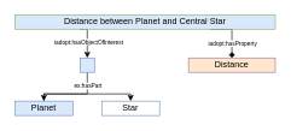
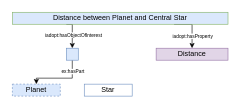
  <mxCell id="0" />
  <mxCell id="1" parent="0" />
- <mxCell id="2" style="edgeStyle=orthogonalEdgeStyle;rounded=0;orthogonalLoop=1;jettySize=auto;html=1;exitX=0.75;exitY=1;exitDx=0;exitDy=0;entryX=0.5;entryY=0;entryDx=0;entryDy=0;endArrow=diamond;" edge="1" parent="1" source="6" target="7"><mxGeometry relative="1" as="geometry"><Array as="points"><mxPoint x="320" y="40" /></Array></mxGeometry></mxCell>
+ <mxCell id="2" style="edgeStyle=orthogonalEdgeStyle;rounded=0;orthogonalLoop=1;jettySize=auto;html=1;exitX=0.75;exitY=1;exitDx=0;exitDy=0;entryX=0.5;entryY=0;entryDx=0;entryDy=0;" edge="1" parent="1" source="6" target="7"><mxGeometry relative="1" as="geometry"><Array as="points"><mxPoint x="320" y="40" /></Array></mxGeometry></mxCell>
  <mxCell id="3" value="iadopt:hasProperty" style="edgeLabel;html=1;align=center;verticalAlign=middle;resizable=0;points=[];fontSize=8;" vertex="1" connectable="0" parent="2"><mxGeometry x="0.273" relative="1" as="geometry"><mxPoint y="5" as="offset" /></mxGeometry></mxCell>
  <mxCell id="4" style="edgeStyle=orthogonalEdgeStyle;rounded=0;orthogonalLoop=1;jettySize=auto;html=1;exitX=0.25;exitY=1;exitDx=0;exitDy=0;entryX=0.5;entryY=0;entryDx=0;entryDy=0;" edge="1" parent="1" source="6" target="10"><mxGeometry relative="1" as="geometry"><Array as="points"><mxPoint x="120" y="40" /></Array></mxGeometry></mxCell>
  <mxCell id="5" value="iadopt:hasObjectOfInterest" style="edgeLabel;html=1;align=center;verticalAlign=middle;resizable=0;points=[];fontSize=8;" vertex="1" connectable="0" parent="4"><mxGeometry x="0.111" y="1" relative="1" as="geometry"><mxPoint as="offset" /></mxGeometry></mxCell>
  <mxCell id="6" value="Distance between Planet and Central Star" style="rounded=0;whiteSpace=wrap;html=1;fillColor=#dae8fc;strokeColor=#82b366;" vertex="1" parent="1"><mxGeometry x="20" y="20" width="360" height="20" as="geometry" /></mxCell>
- <mxCell id="7" value="Distance" style="rounded=0;whiteSpace=wrap;html=1;fillColor=#ffe6cc;strokeColor=#9673a6;" vertex="1" parent="1"><mxGeometry x="260" y="80" width="120" height="20" as="geometry" /></mxCell>
+ <mxCell id="7" value="Distance" style="rounded=0;whiteSpace=wrap;html=1;fillColor=#e1d5e7;strokeColor=#9673a6;" vertex="1" parent="1"><mxGeometry x="260" y="80" width="120" height="20" as="geometry" /></mxCell>
  <mxCell id="8" style="edgeStyle=orthogonalEdgeStyle;rounded=0;orthogonalLoop=1;jettySize=auto;html=1;exitX=0.5;exitY=1;exitDx=0;exitDy=0;entryX=0.5;entryY=0;entryDx=0;entryDy=0;" edge="1" parent="1" source="10" target="12"><mxGeometry relative="1" as="geometry"><Array as="points"><mxPoint x="120" y="130" /><mxPoint x="60" y="130" /></Array></mxGeometry></mxCell>
  <mxCell id="9" value="ex:hasPart" style="edgeLabel;html=1;align=center;verticalAlign=middle;resizable=0;points=[];fontSize=8;" vertex="1" connectable="0" parent="8"><mxGeometry x="-0.64" relative="1" as="geometry"><mxPoint as="offset" /></mxGeometry></mxCell>
  <mxCell id="10" value="" style="rounded=0;whiteSpace=wrap;html=1;fillColor=#dae8fc;strokeColor=#6c8ebf;" vertex="1" parent="1"><mxGeometry x="110" y="80" width="20" height="20" as="geometry" /></mxCell>
- <mxCell id="11" value="" style="edgeStyle=orthogonalEdgeStyle;rounded=0;orthogonalLoop=1;jettySize=auto;html=1;" edge="1" parent="1" source="12" target="13"><mxGeometry relative="1" as="geometry"><Array as="points"><mxPoint x="60" y="130" /><mxPoint x="180" y="130" /></Array></mxGeometry></mxCell>
- <mxCell id="12" value="Planet" style="rounded=0;whiteSpace=wrap;html=1;fillColor=#dae8fc;strokeColor=#6c8ebf;" vertex="1" parent="1"><mxGeometry x="20" y="140" width="80" height="20" as="geometry" /></mxCell>
+ <mxCell id="12" value="Planet" style="rounded=0;whiteSpace=wrap;html=1;fillColor=#dae8fc;strokeColor=#6c8ebf;dashed=1;" vertex="1" parent="1"><mxGeometry x="20" y="140" width="80" height="20" as="geometry" /></mxCell>
  <mxCell id="13" value="Star" style="rounded=0;whiteSpace=wrap;html=1;fillColor=#ffffff;strokeColor=#6c8ebf;" vertex="1" parent="1"><mxGeometry x="140" y="140" width="80" height="20" as="geometry" /></mxCell>
